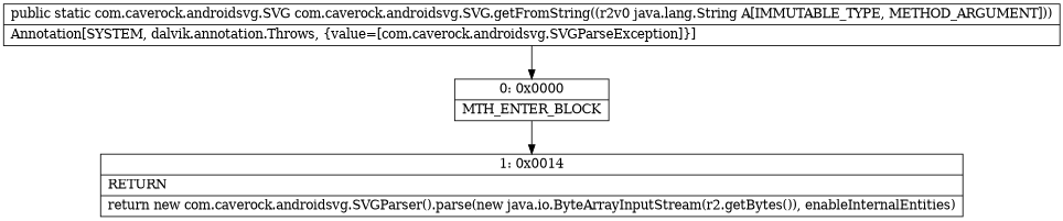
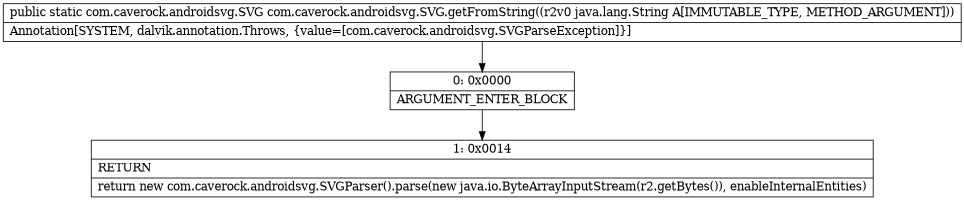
  digraph {
    node [shape=record]
-   n1 [label="{0\:\ 0x0000|MTH_ENTER_BLOCK\l}"]
+   n1 [label="{0\:\ 0x0000|ARGUMENT_ENTER_BLOCK\l}"]
    n2 [label="{1\:\ 0x0014|RETURN\l|return new com.caverock.androidsvg.SVGParser().parse(new java.io.ByteArrayInputStream(r2.getBytes()), enableInternalEntities)\l}"]
    n3 [label="{public static com.caverock.androidsvg.SVG com.caverock.androidsvg.SVG.getFromString((r2v0 java.lang.String A[IMMUTABLE_TYPE, METHOD_ARGUMENT]))  | Annotation[SYSTEM, dalvik.annotation.Throws, \{value=[com.caverock.androidsvg.SVGParseException]\}]\l}"]
    n1 -> n2
    n3 -> n1
  }
